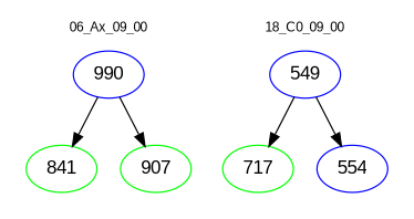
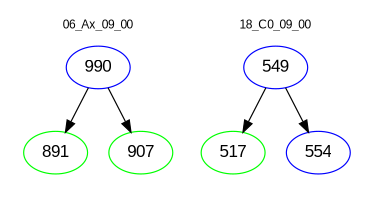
  digraph {
    fontname="Liberation Sans"
    node [color=blue fontname="Liberation Sans"]
    edge [color=black fontname="Liberation Sans"]
    n1 [label=990]
-   n2 [color=green label=841]
+   n2 [color=green label=891]
    n3 [color=green label=907]
    n4 [label=549]
-   n5 [color=green label=717]
+   n5 [color=green label=517]
    n6 [label=554]
    subgraph cluster_1 {
      color=white
      fontsize=10
      label="06_Ax_09_00"
      n1
      n2
      n3
    }
    subgraph cluster_2 {
      color=white
      fontsize=10
      label="18_C0_09_00"
      n4
      n5
      n6
    }
    n1 -> n2
    n1 -> n3
    n4 -> n5
    n4 -> n6
  }
